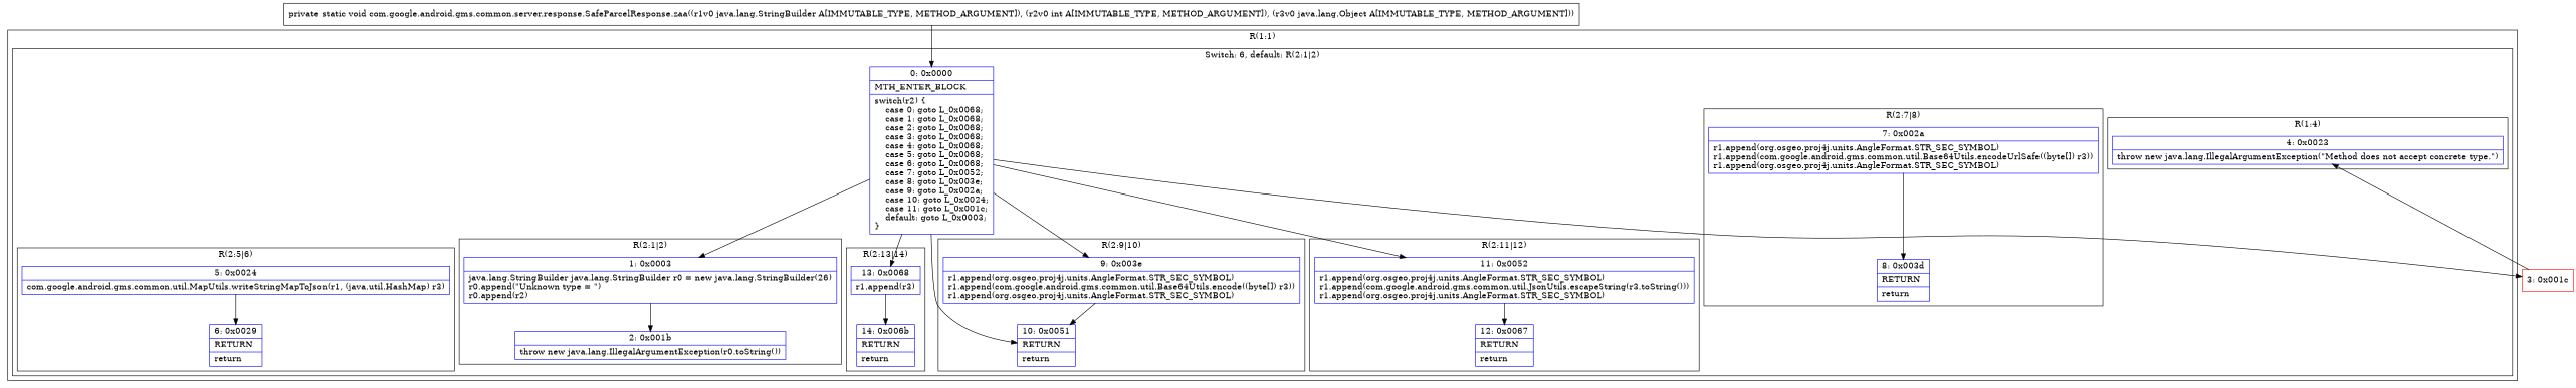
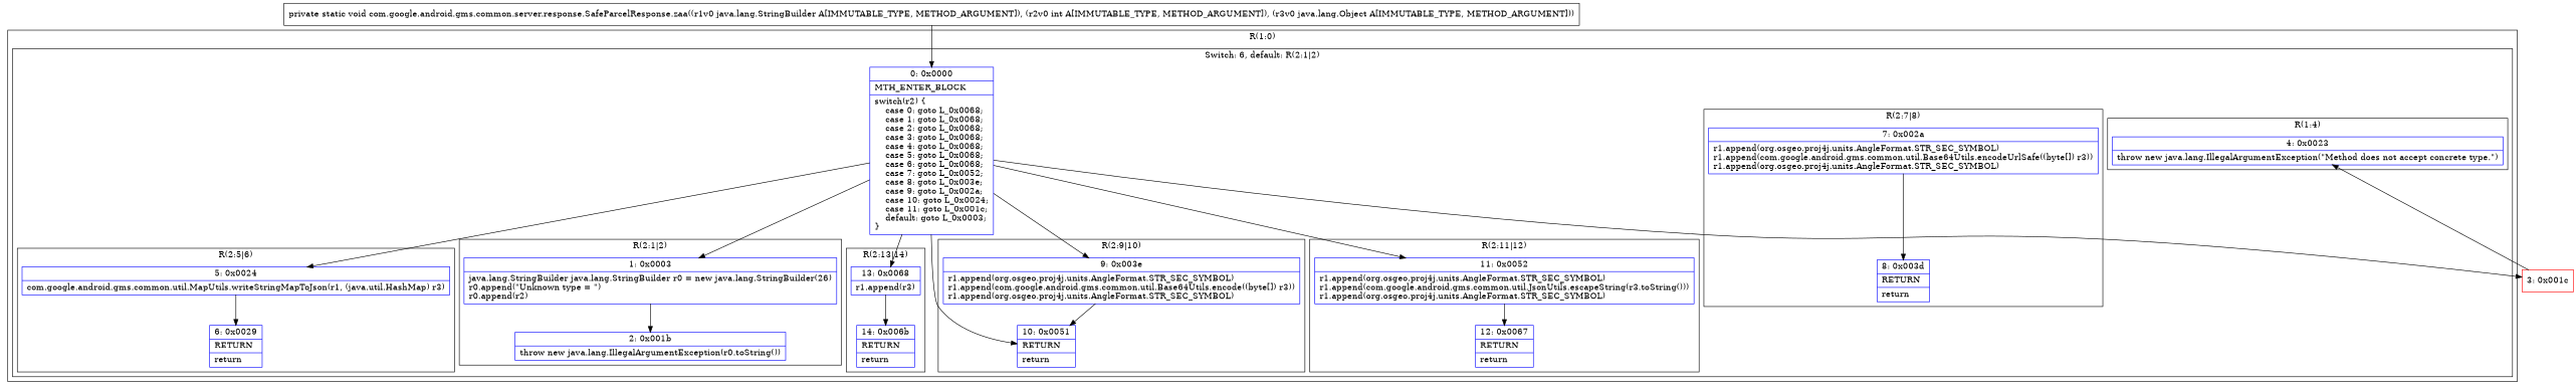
  digraph {
    node [color=blue shape=record]
    n1 [label="{13\:\ 0x0068|r1.append(r3)\l}"]
    n2 [label="{14\:\ 0x006b|RETURN\l|return\l}"]
    n3 [label="{11\:\ 0x0052|r1.append(org.osgeo.proj4j.units.AngleFormat.STR_SEC_SYMBOL)\lr1.append(com.google.android.gms.common.util.JsonUtils.escapeString(r3.toString()))\lr1.append(org.osgeo.proj4j.units.AngleFormat.STR_SEC_SYMBOL)\l}"]
    n4 [label="{12\:\ 0x0067|RETURN\l|return\l}"]
    n5 [label="{9\:\ 0x003e|r1.append(org.osgeo.proj4j.units.AngleFormat.STR_SEC_SYMBOL)\lr1.append(com.google.android.gms.common.util.Base64Utils.encode((byte[]) r3))\lr1.append(org.osgeo.proj4j.units.AngleFormat.STR_SEC_SYMBOL)\l}"]
    n6 [label="{10\:\ 0x0051|RETURN\l|return\l}"]
    n7 [label="{7\:\ 0x002a|r1.append(org.osgeo.proj4j.units.AngleFormat.STR_SEC_SYMBOL)\lr1.append(com.google.android.gms.common.util.Base64Utils.encodeUrlSafe((byte[]) r3))\lr1.append(org.osgeo.proj4j.units.AngleFormat.STR_SEC_SYMBOL)\l}"]
    n8 [label="{8\:\ 0x003d|RETURN\l|return\l}"]
    n9 [label="{5\:\ 0x0024|com.google.android.gms.common.util.MapUtils.writeStringMapToJson(r1, (java.util.HashMap) r3)\l}"]
    n10 [label="{6\:\ 0x0029|RETURN\l|return\l}"]
    n11 [label="{4\:\ 0x0023|throw new java.lang.IllegalArgumentException(\"Method does not accept concrete type.\")\l}"]
    n12 [label="{1\:\ 0x0003|java.lang.StringBuilder java.lang.StringBuilder r0 = new java.lang.StringBuilder(26)\lr0.append(\"Unknown type = \")\lr0.append(r2)\l}"]
    n13 [label="{2\:\ 0x001b|throw new java.lang.IllegalArgumentException(r0.toString())\l}"]
    n14 [label="{0\:\ 0x0000|MTH_ENTER_BLOCK\l|switch(r2) \{\l    case 0: goto L_0x0068;\l    case 1: goto L_0x0068;\l    case 2: goto L_0x0068;\l    case 3: goto L_0x0068;\l    case 4: goto L_0x0068;\l    case 5: goto L_0x0068;\l    case 6: goto L_0x0068;\l    case 7: goto L_0x0052;\l    case 8: goto L_0x003e;\l    case 9: goto L_0x002a;\l    case 10: goto L_0x0024;\l    case 11: goto L_0x001c;\l    default: goto L_0x0003;\l\}\l}"]
    n15 [color=red label="{3\:\ 0x001c}"]
    n16 [label="{private static void com.google.android.gms.common.server.response.SafeParcelResponse.zaa((r1v0 java.lang.StringBuilder A[IMMUTABLE_TYPE, METHOD_ARGUMENT]), (r2v0 int A[IMMUTABLE_TYPE, METHOD_ARGUMENT]), (r3v0 java.lang.Object A[IMMUTABLE_TYPE, METHOD_ARGUMENT])) }" color=""]
    subgraph cluster_1 {
-     label="R(1:1)"
+     label="R(1:0)"
      subgraph cluster_2 {
        label="Switch: 6, default: R(2:1|2)"
        n14
        subgraph cluster_3 {
          label="R(2:13|14)"
          n1
          n2
        }
        subgraph cluster_4 {
          label="R(2:11|12)"
          n3
          n4
        }
        subgraph cluster_5 {
          label="R(2:9|10)"
          n5
          n6
        }
        subgraph cluster_6 {
          label="R(2:7|8)"
          n7
          n8
        }
        subgraph cluster_7 {
          label="R(2:5|6)"
          n9
          n10
        }
        subgraph cluster_8 {
          label="R(1:4)"
          n11
        }
        subgraph cluster_9 {
          label="R(2:1|2)"
          n12
          n13
        }
      }
    }
    n1 -> n2
    n3 -> n4
    n5 -> n6
    n7 -> n8
    n9 -> n10
    n12 -> n13
    n14 -> n1
    n14 -> n3
    n14 -> n5
    n14 -> n6
+   n14 -> n9
    n14 -> n12
    n14 -> n15
    n15 -> n11
    n16 -> n14
  }
